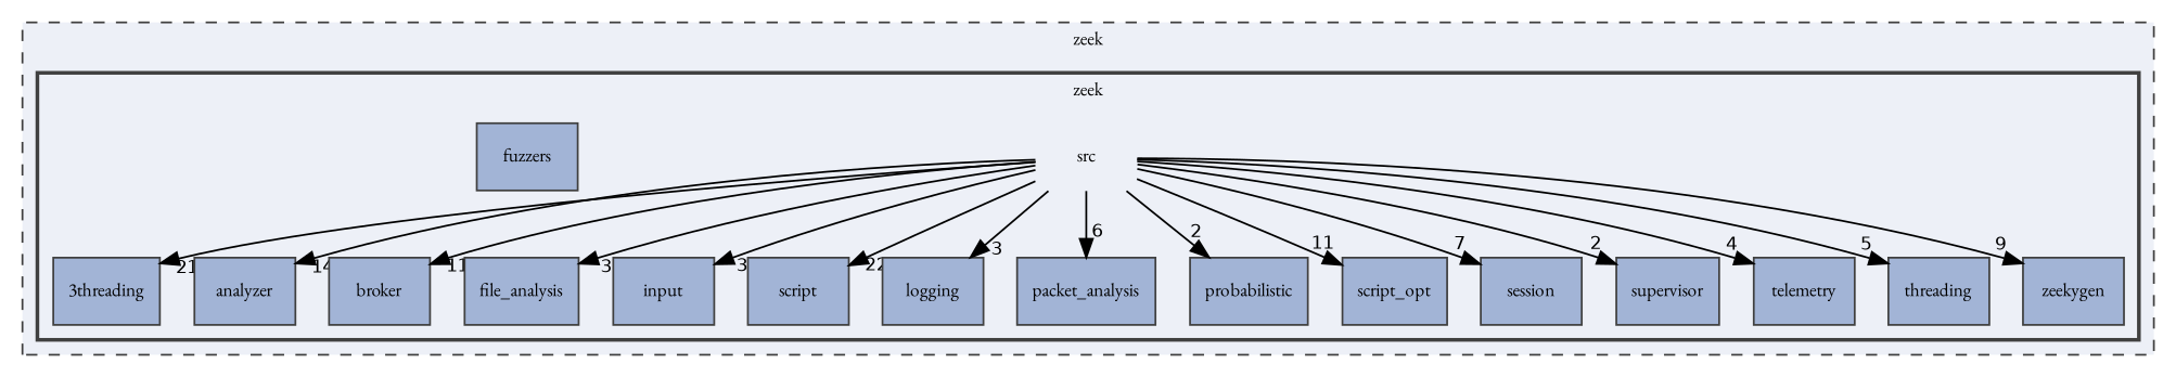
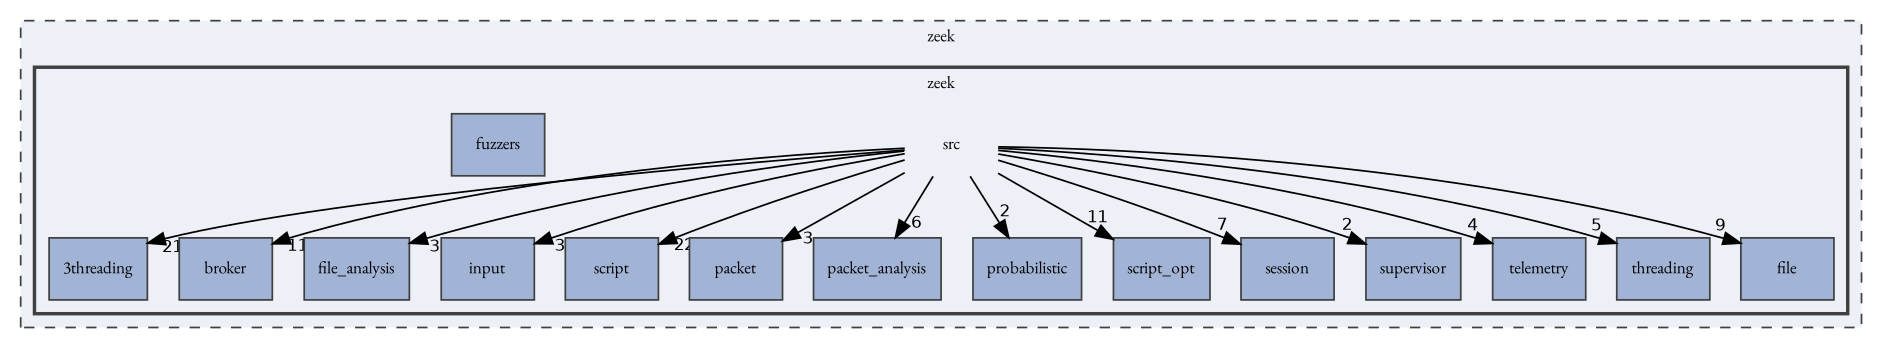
  digraph {
    compound=true
    fontname="EB Garamond"
    node [fontname="EB Garamond" fontsize=10 shape=box color=grey25 fillcolor="#a2b4d6" style="filled,"]
    edge [fontname="EB Garamond" fontsize=10 headlabel=3 labeldistance=1.5 labelfontname=Helvetica labelfontsize=10]
    n1 [label=src shape=plaintext color="" fillcolor="" style=""]
    n2 [label="3threading"]
-   n3 [label=analyzer]
    n4 [label=broker]
    n5 [label=file_analysis]
    n6 [label=fuzzers]
    n7 [label=input]
    n8 [label=script]
-   n9 [label=logging]
+   n9 [label=packet]
    n10 [label=packet_analysis]
    n11 [label=probabilistic]
    n12 [label=script_opt]
    n13 [label=session]
    n14 [label=supervisor]
    n15 [label=telemetry]
    n16 [label=threading]
-   n17 [label=zeekygen]
+   n17 [label=file]
    subgraph cluster_1 {
      bgcolor="#edf0f7"
      fontsize=10
      label=zeek
      pencolor=grey25
      style="filled,dashed,"
      subgraph cluster_2 {
        bgcolor="#edf0f7"
        fontsize=10
        label=zeek
        pencolor=grey25
        style="filled,bold,"
        n1
        n2
-       n3
        n4
        n5
        n6
        n7
        n8
        n9
        n10
        n11
        n12
        n13
        n14
        n15
        n16
        n17
      }
    }
    n1 -> n2 [headlabel=21]
-   n1 -> n3 [headlabel=14]
    n1 -> n4 [headlabel=11]
    n1 -> n5
    n1 -> n7
    n1 -> n8 [headlabel=22]
    n1 -> n9
    n1 -> n10 [headlabel=6]
    n1 -> n11 [headlabel=2]
    n1 -> n12 [headlabel=11]
    n1 -> n13 [headlabel=7]
    n1 -> n14 [headlabel=2]
    n1 -> n15 [headlabel=4]
    n1 -> n16 [headlabel=5]
    n1 -> n17 [headlabel=9]
  }
